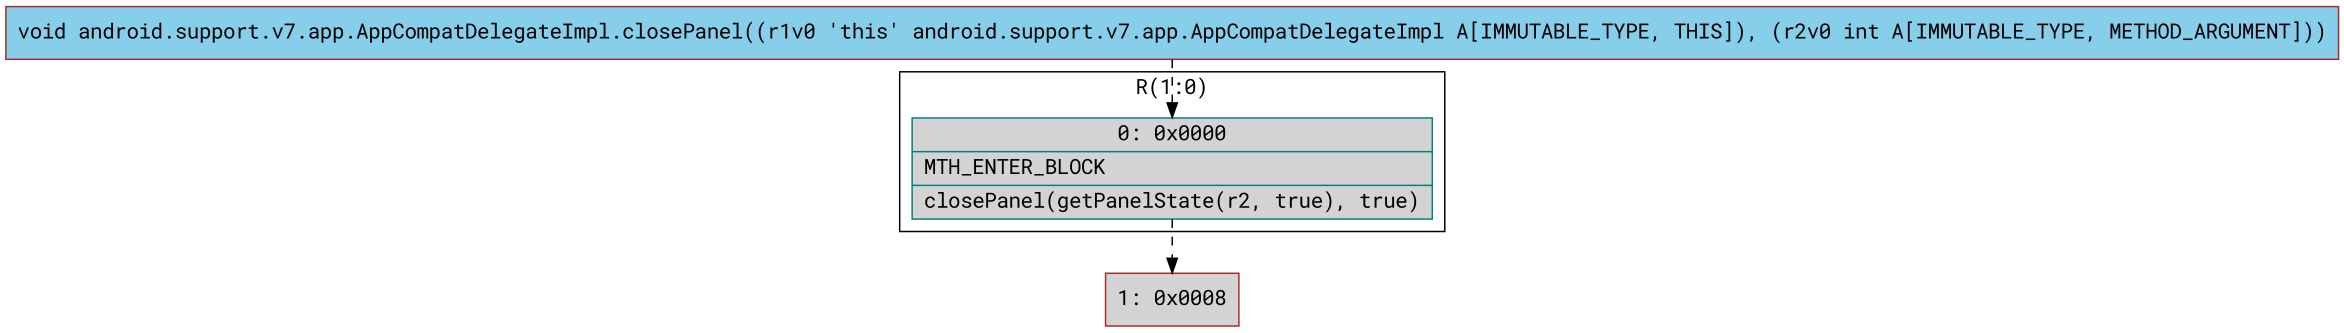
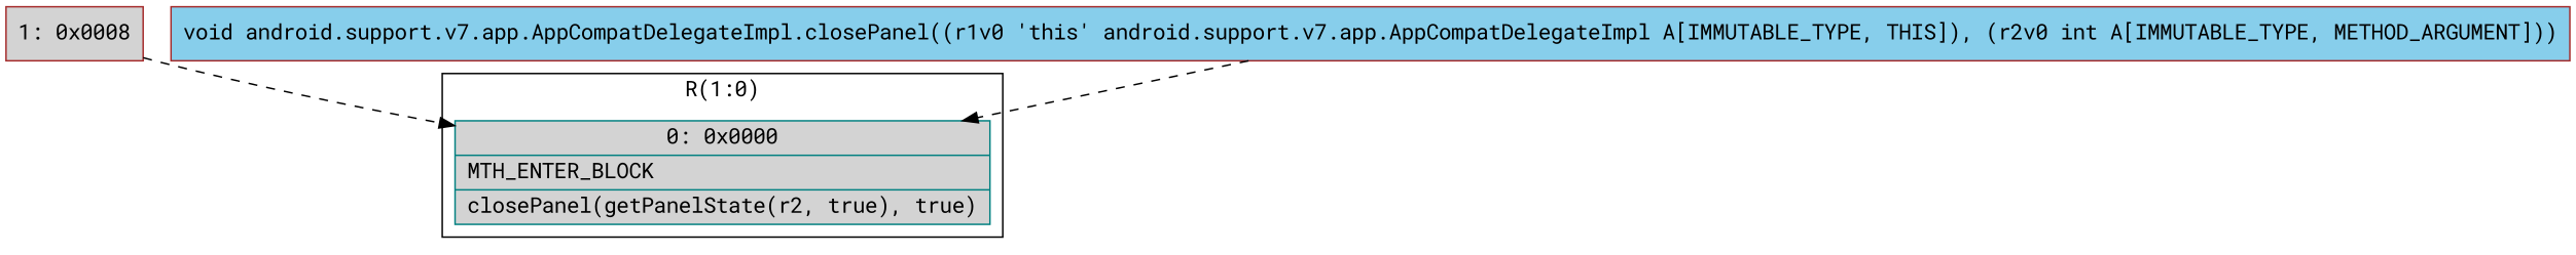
  digraph {
    fontname="Roboto Mono"
    node [color=brown shape=record style=filled fillcolor=lightgrey fontname="Roboto Mono"]
    edge [style=dashed fontname="Roboto Mono"]
    n1 [color=teal label="{0\:\ 0x0000|MTH_ENTER_BLOCK\l|closePanel(getPanelState(r2, true), true)\l}"]
    n2 [label="{1\:\ 0x0008}"]
    n3 [label="{void android.support.v7.app.AppCompatDelegateImpl.closePanel((r1v0 'this' android.support.v7.app.AppCompatDelegateImpl A[IMMUTABLE_TYPE, THIS]), (r2v0 int A[IMMUTABLE_TYPE, METHOD_ARGUMENT])) }" fillcolor=skyblue]
    subgraph cluster_1 {
      label="R(1:0)"
      n1
    }
-   n1 -> n2
+   n2 -> n1
    n3 -> n1
  }
